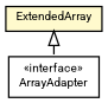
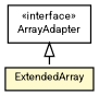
  digraph {
    nodesep=0.15
    rankdir=TB
    ranksep=0.25
    node [fontcolor=black fontname=Roboto fontsize=8 margin=0 shape=plaintext]
    n1 [height=0 label=<<table title="de.lmu.ifi.dbs.elki.utilities.datastructures.arraylike.ArrayAdapter" border="0" cellborder="1" cellspacing="0" cellpadding="2" href="ArrayAdapter.html" target="_parent"> 		<tr><td><table border="0" cellspacing="0" cellpadding="1"> 		<tr><td align="center" balign="center"> &#171;interface&#187; </td></tr> 		<tr><td align="center" balign="center"> <font face="Roboto">ArrayAdapter</font> </td></tr> 		</table></td></tr> 		</table>> width=0]
    n2 [height=0 label=<<table title="de.lmu.ifi.dbs.elki.utilities.datastructures.arraylike.ExtendedArray" border="0" cellborder="1" cellspacing="0" cellpadding="2" bgcolor="lemonChiffon" href="ExtendedArray.html" target="_parent"> 		<tr><td><table border="0" cellspacing="0" cellpadding="1"> 		<tr><td align="center" balign="center"> <font face="Roboto">ExtendedArray</font> </td></tr> 		</table></td></tr> 		</table>> width=0]
-   n2 -> n1 [arrowtail=empty color=black dir=back fontname=Roboto fontsize=7 labelfontname=Roboto labelfontsize=7 style=dashed weight=9]
+   n1 -> n2 [arrowtail=empty color=black dir=back fontname=Roboto fontsize=7 labelfontname=Roboto labelfontsize=7 style=dashed weight=9]
  }
